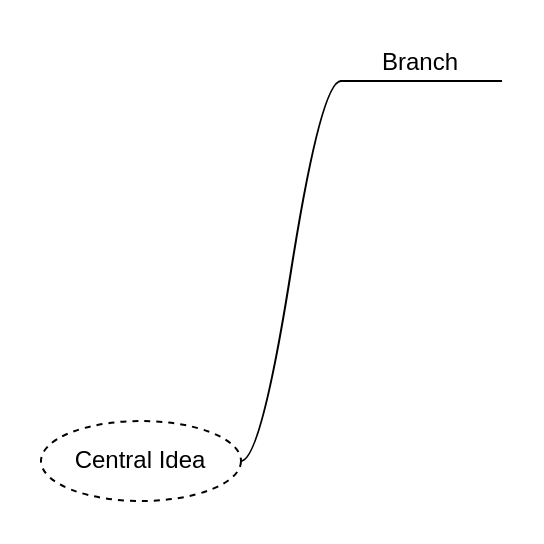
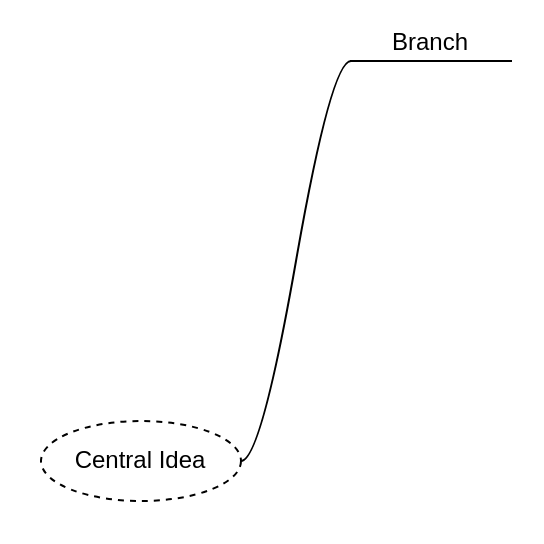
  <mxCell id="0" />
  <mxCell id="1" parent="0" />
  <mxCell id="2" value="Central Idea" style="ellipse;whiteSpace=wrap;html=1;align=center;newEdgeStyle={&quot;edgeStyle&quot;:&quot;entityRelationEdgeStyle&quot;,&quot;startArrow&quot;:&quot;none&quot;,&quot;endArrow&quot;:&quot;none&quot;,&quot;segment&quot;:10,&quot;curved&quot;:1};treeFolding=1;treeMoving=1;dashed=1;" vertex="1" parent="1"><mxGeometry x="20" y="210" width="100" height="40" as="geometry" /></mxCell>
- <mxCell id="3" value="Branch" style="whiteSpace=wrap;html=1;shape=partialRectangle;top=0;left=0;bottom=1;right=0;points=[[0,1],[1,1]];fillColor=none;align=center;verticalAlign=bottom;routingCenterY=0.5;snapToPoint=1;recursiveResize=0;autosize=1;treeFolding=1;treeMoving=1;newEdgeStyle={&quot;edgeStyle&quot;:&quot;entityRelationEdgeStyle&quot;,&quot;startArrow&quot;:&quot;none&quot;,&quot;endArrow&quot;:&quot;none&quot;,&quot;segment&quot;:10,&quot;curved&quot;:1};" vertex="1" parent="1"><mxGeometry x="170" y="20" width="80" height="20" as="geometry" /></mxCell>
+ <mxCell id="3" value="Branch" style="whiteSpace=wrap;html=1;shape=partialRectangle;top=0;left=0;bottom=1;right=0;points=[[0,1],[1,1]];fillColor=none;align=center;verticalAlign=bottom;routingCenterY=0.5;snapToPoint=1;recursiveResize=0;autosize=1;treeFolding=1;treeMoving=1;newEdgeStyle={&quot;edgeStyle&quot;:&quot;entityRelationEdgeStyle&quot;,&quot;startArrow&quot;:&quot;none&quot;,&quot;endArrow&quot;:&quot;none&quot;,&quot;segment&quot;:10,&quot;curved&quot;:1};" vertex="1" parent="1"><mxGeometry x="175" y="10" width="80" height="20" as="geometry" /></mxCell>
  <mxCell id="4" value="" style="edgeStyle=entityRelationEdgeStyle;startArrow=none;endArrow=none;segment=10;curved=1;rounded=0;" edge="1" target="3" parent="1" source="2"><mxGeometry relative="1" as="geometry"><mxPoint x="160" y="180" as="sourcePoint" /></mxGeometry></mxCell>
